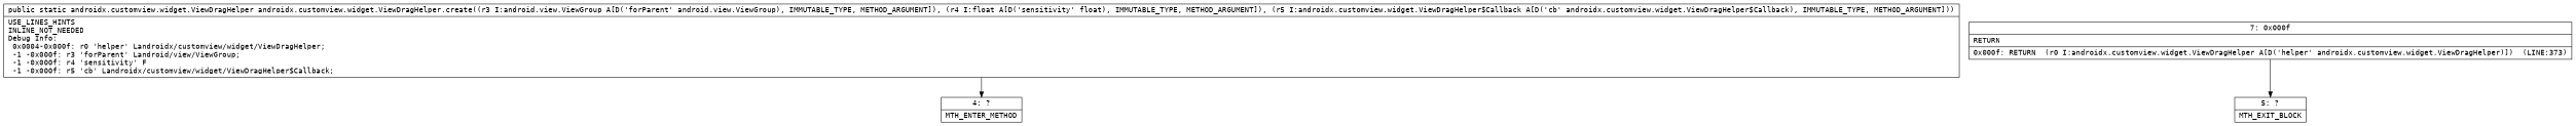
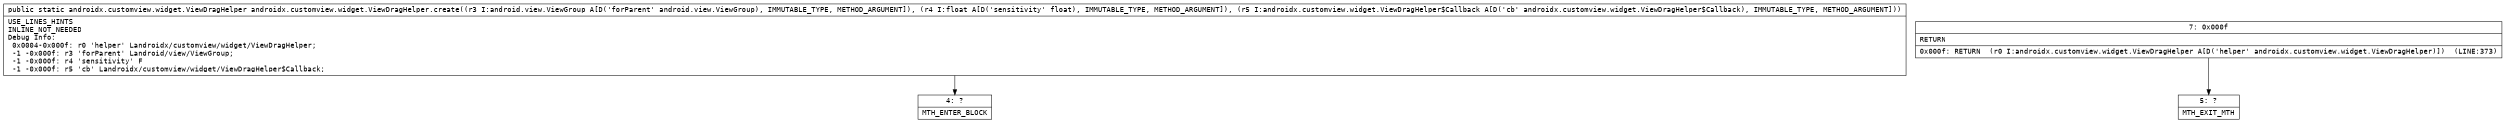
  digraph {
    fontname="DejaVu Sans Mono"
    node [fontname="DejaVu Sans Mono" shape=record]
    edge [fontname="DejaVu Sans Mono"]
-   n1 [label="{4\:\ ?|MTH_ENTER_METHOD\l}"]
+   n1 [label="{4\:\ ?|MTH_ENTER_BLOCK\l}"]
    n2 [label="{7\:\ 0x000f|RETURN\l|0x000f: RETURN  (r0 I:androidx.customview.widget.ViewDragHelper A[D('helper' androidx.customview.widget.ViewDragHelper)])  (LINE:373)\l}"]
-   n3 [label="{5\:\ ?|MTH_EXIT_BLOCK\l}"]
+   n3 [label="{5\:\ ?|MTH_EXIT_MTH\l}"]
    n4 [label="{public static androidx.customview.widget.ViewDragHelper androidx.customview.widget.ViewDragHelper.create((r3 I:android.view.ViewGroup A[D('forParent' android.view.ViewGroup), IMMUTABLE_TYPE, METHOD_ARGUMENT]), (r4 I:float A[D('sensitivity' float), IMMUTABLE_TYPE, METHOD_ARGUMENT]), (r5 I:androidx.customview.widget.ViewDragHelper$Callback A[D('cb' androidx.customview.widget.ViewDragHelper$Callback), IMMUTABLE_TYPE, METHOD_ARGUMENT]))  | USE_LINES_HINTS\lINLINE_NOT_NEEDED\lDebug Info:\l  0x0004\-0x000f: r0 'helper' Landroidx\/customview\/widget\/ViewDragHelper;\l  \-1 \-0x000f: r3 'forParent' Landroid\/view\/ViewGroup;\l  \-1 \-0x000f: r4 'sensitivity' F\l  \-1 \-0x000f: r5 'cb' Landroidx\/customview\/widget\/ViewDragHelper$Callback;\l}"]
    n2 -> n3
    n4 -> n1
  }
